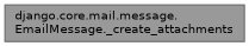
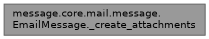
  digraph {
    rankdir=LR
-   n1 [color=gray40 fillcolor=grey60 fontcolor=black fontname=Helvetica fontsize=10 height=0.2 label="django.core.mail.message.\lEmailMessage._create_attachments" shape=box style=filled width=0.4]
+   n1 [color=gray40 fillcolor=grey60 fontcolor=black fontname=Helvetica fontsize=10 height=0.2 label="message.core.mail.message.\lEmailMessage._create_attachments" shape=box style=filled width=0.4]
  }
